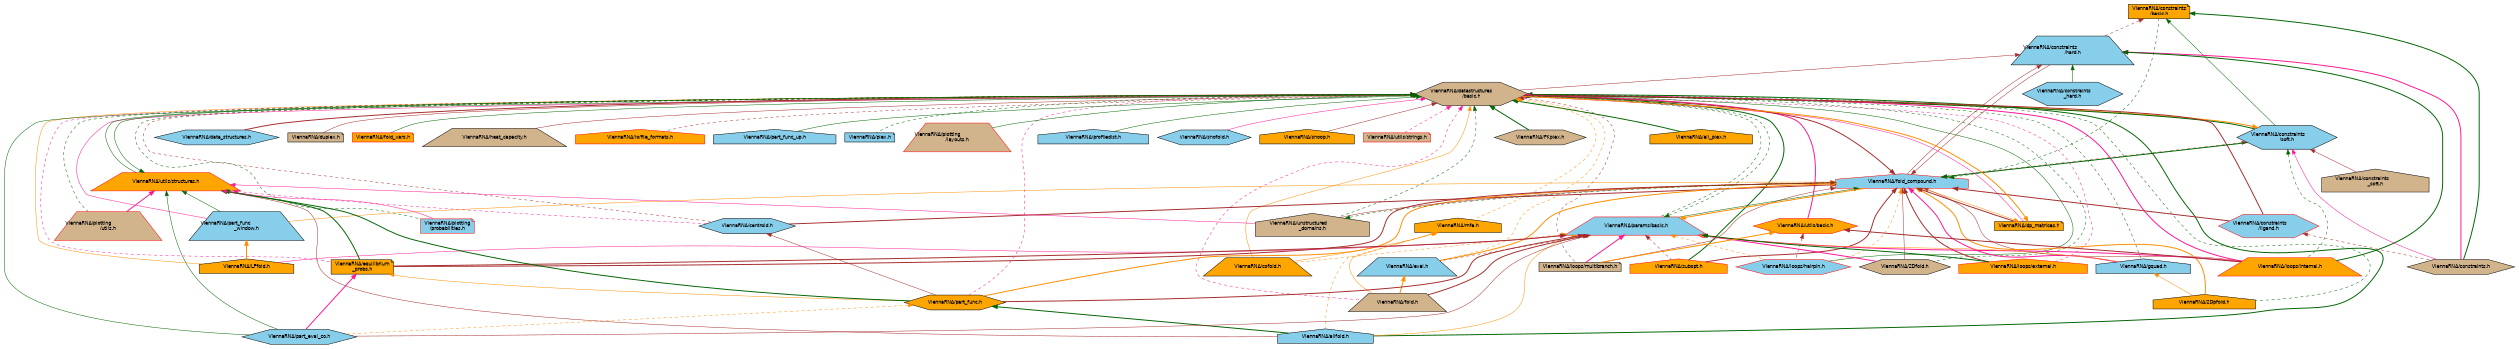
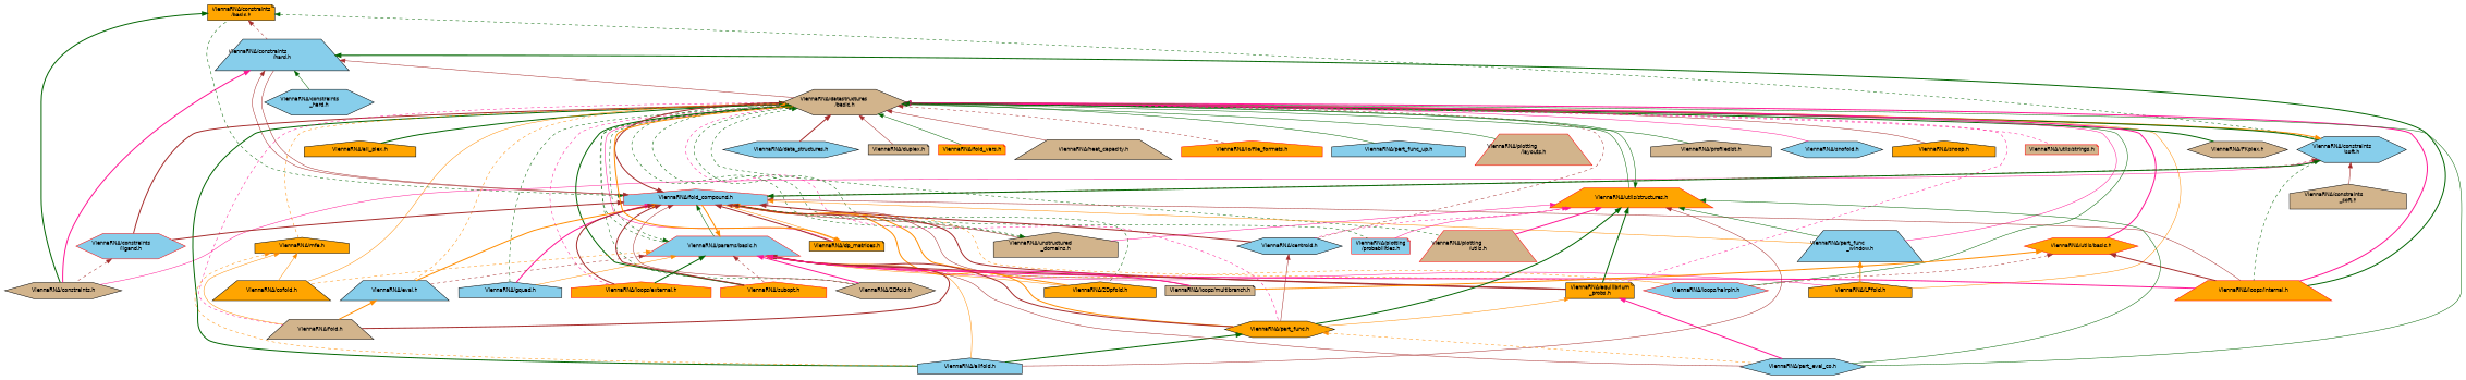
  digraph {
    node [color=black fillcolor=skyblue fontname=Helvetica fontsize=10 shape=house style=filled]
    edge [color=darkgreen dir=back fontname=Helvetica fontsize=10 labelfontname=Helvetica labelfontsize=10 style=bold]
    n1 [fillcolor=orange fontcolor=black height=0.2 label="ViennaRNA/constraints\l/basic.h" shape=note width=0.4]
    n2 [fillcolor=tan height=0.2 label="ViennaRNA/constraints.h" shape=hexagon width=0.4]
    n3 [height=0.2 label="ViennaRNA/constraints\l/hard.h" shape=trapezium width=0.4]
    n4 [height=0.2 label="ViennaRNA/constraints\l/soft.h" shape=hexagon width=0.4]
    n5 [height=0.2 label="ViennaRNA/constraints\l_hard.h" shape=hexagon width=0.4]
    n6 [fillcolor=tan height=0.2 label="ViennaRNA/datastructures\l/basic.h" shape=hexagon width=0.4]
    n7 [color=red height=0.2 label="ViennaRNA/fold_compound.h" width=0.4]
    n8 [color=red fillcolor=orange height=0.2 label="ViennaRNA/loops/internal.h" shape=trapezium width=0.4]
    n9 [fillcolor=tan height=0.2 label="ViennaRNA/constraints\l_soft.h" width=0.4]
    n10 [fillcolor=tan height=0.2 label="ViennaRNA/2Dfold.h" shape=hexagon width=0.4]
    n11 [fillcolor=orange height=0.2 label="ViennaRNA/2Dpfold.h" width=0.4]
    n12 [fillcolor=orange height=0.2 label="ViennaRNA/LPfold.h" width=0.4]
    n13 [fillcolor=tan height=0.2 label="ViennaRNA/PKplex.h" shape=hexagon width=0.4]
    n14 [fillcolor=orange height=0.2 label="ViennaRNA/ali_plex.h" width=0.4]
    n15 [height=0.2 label="ViennaRNA/alifold.h" width=0.4]
    n16 [height=0.2 label="ViennaRNA/centroid.h" shape=hexagon width=0.4]
    n17 [fillcolor=orange height=0.2 label="ViennaRNA/part_func.h" shape=hexagon width=0.4]
    n18 [height=0.2 label="ViennaRNA/part_eval_co.h" shape=hexagon width=0.4]
    n19 [fillcolor=orange height=0.2 label="ViennaRNA/cofold.h" shape=trapezium width=0.4]
    n20 [color=red height=0.2 label="ViennaRNA/constraints\l/ligand.h" shape=hexagon width=0.4]
    n21 [fillcolor=orange height=0.2 label="ViennaRNA/dp_matrices.h" shape=note width=0.4]
    n22 [fillcolor=orange height=0.2 label="ViennaRNA/equilibrium\l_probs.h" shape=note width=0.4]
    n23 [height=0.2 label="ViennaRNA/eval.h" shape=trapezium width=0.4]
    n24 [fillcolor=tan height=0.2 label="ViennaRNA/fold.h" shape=trapezium width=0.4]
    n25 [height=0.2 label="ViennaRNA/gquad.h" width=0.4]
    n26 [color=red fillcolor=orange height=0.2 label="ViennaRNA/loops/external.h" width=0.4]
    n27 [color=red height=0.2 label="ViennaRNA/loops/hairpin.h" shape=hexagon width=0.4]
    n28 [fillcolor=tan height=0.2 label="ViennaRNA/loops/multibranch.h" shape=note width=0.4]
    n29 [fillcolor=orange height=0.2 label="ViennaRNA/mfe.h" width=0.4]
    n30 [color=red height=0.2 label="ViennaRNA/params/basic.h" shape=trapezium width=0.4]
    n31 [color=red fillcolor=orange height=0.2 label="ViennaRNA/subopt.h" width=0.4]
    n32 [height=0.2 label="ViennaRNA/part_func\l_window.h" shape=trapezium width=0.4]
    n33 [fillcolor=tan height=0.2 label="ViennaRNA/unstructured\l_domains.h" width=0.4]
    n34 [height=0.2 label="ViennaRNA/data_structures.h" shape=hexagon width=0.4]
    n35 [fillcolor=tan height=0.2 label="ViennaRNA/duplex.h" shape=note width=0.4]
    n36 [color=red fillcolor=orange height=0.2 label="ViennaRNA/fold_vars.h" shape=note width=0.4]
    n37 [fillcolor=tan height=0.2 label="ViennaRNA/heat_capacity.h" shape=trapezium width=0.4]
    n38 [color=red fillcolor=orange height=0.2 label="ViennaRNA/io/file_formats.h" width=0.4]
    n39 [height=0.2 label="ViennaRNA/part_func_up.h" width=0.4]
-   n40 [height=0.2 label="ViennaRNA/plex.h" shape=note width=0.4]
    n41 [color=red fillcolor=tan height=0.2 label="ViennaRNA/plotting\l/layouts.h" shape=trapezium width=0.4]
    n42 [color=red height=0.2 label="ViennaRNA/plotting\l/probabilities.h" shape=note width=0.4]
    n43 [color=red fillcolor=tan height=0.2 label="ViennaRNA/plotting\l/utils.h" shape=trapezium width=0.4]
-   n44 [height=0.2 label="ViennaRNA/profiledist.h" width=0.4]
+   n44 [fillcolor=tan height=0.2 label="ViennaRNA/profiledist.h" width=0.4]
    n45 [height=0.2 label="ViennaRNA/snofold.h" shape=hexagon width=0.4]
    n46 [fillcolor=orange height=0.2 label="ViennaRNA/snoop.h" width=0.4]
    n47 [color=red fillcolor=orange height=0.2 label="ViennaRNA/utils/basic.h" shape=hexagon width=0.4]
    n48 [color=red fillcolor=tan height=0.2 label="ViennaRNA/utils/strings.h" shape=note width=0.4]
    n49 [color=red fillcolor=orange height=0.2 label="ViennaRNA/utils/structures.h" shape=trapezium width=0.4]
    n1 -> n2
    n1 -> n3 [color=brown style=dashed]
-   n1 -> n4 [style=solid]
+   n1 -> n4 [style=dashed]
    n3 -> n2 [color=deeppink]
    n3 -> n5 [style=solid]
    n3 -> n6 [color=brown style=solid]
    n3 -> n7 [color=brown style=solid]
    n3 -> n8
    n4 -> n2 [color=deeppink style=solid]
    n4 -> n6 [color=darkorange]
    n4 -> n7 [color=brown style=dashed]
    n4 -> n8 [style=dashed]
    n4 -> n9 [color=brown style=solid]
    n6 -> n4
    n6 -> n8 [color=deeppink]
    n6 -> n10 [style=dashed]
    n6 -> n11 [style=dashed]
    n6 -> n12 [color=darkorange style=solid]
    n6 -> n13
    n6 -> n14
    n6 -> n15
    n6 -> n16 [color=brown style=dashed]
    n6 -> n17 [color=deeppink style=dashed]
    n6 -> n18 [style=solid]
    n6 -> n19 [color=darkorange style=solid]
    n6 -> n20 [color=brown]
    n6 -> n21 [color=deeppink style=solid]
    n6 -> n22 [color=deeppink style=dashed]
    n6 -> n23 [color=darkorange style=dashed]
    n6 -> n24 [color=deeppink style=dashed]
    n6 -> n25 [style=dashed]
    n6 -> n26 [color=deeppink style=dashed]
    n6 -> n27 [style=solid]
-   n6 -> n28 [color=brown style=dashed]
    n6 -> n29 [color=darkorange style=dashed]
    n6 -> n30 [style=dashed]
    n6 -> n31
    n6 -> n32 [color=deeppink style=solid]
    n6 -> n33 [style=dashed]
    n6 -> n34 [color=brown]
    n6 -> n35 [color=brown style=solid]
    n6 -> n36 [style=solid]
    n6 -> n37 [color=brown style=solid]
    n6 -> n38 [color=brown style=dashed]
    n6 -> n39 [style=solid]
-   n6 -> n40 [style=dashed]
    n6 -> n41 [style=solid]
    n6 -> n42 [style=dashed]
    n6 -> n43 [style=dashed]
    n6 -> n44 [style=solid]
    n6 -> n45 [color=deeppink style=solid]
    n6 -> n46 [color=brown style=solid]
    n6 -> n47 [color=deeppink]
    n6 -> n48 [color=deeppink style=dashed]
    n6 -> n49 [style=solid]
    n7 -> n1 [style=dashed]
    n7 -> n3 [color=brown style=solid]
    n7 -> n4
    n7 -> n6 [color=brown]
    n7 -> n8 [color=brown style=solid]
    n7 -> n10 [color=brown style=solid]
    n7 -> n11 [color=darkorange]
    n7 -> n16 [color=brown]
    n7 -> n17 [color=darkorange]
    n7 -> n20 [color=brown]
    n7 -> n21 [color=brown]
    n7 -> n22 [color=brown]
    n7 -> n23 [color=darkorange]
    n7 -> n25 [color=deeppink]
    n7 -> n26 [color=brown]
    n7 -> n27 [color=darkorange style=dashed]
    n7 -> n28 [color=brown style=solid]
    n7 -> n30 [style=solid]
    n7 -> n31 [color=brown]
    n7 -> n32 [color=darkorange style=solid]
    n7 -> n33 [color=brown style=solid]
    n16 -> n17 [color=brown style=solid]
    n17 -> n15
    n17 -> n18 [color=darkorange style=dashed]
    n20 -> n2 [color=brown style=dashed]
    n21 -> n6 [color=darkorange]
    n21 -> n7 [color=darkorange style=solid]
    n22 -> n17 [color=darkorange style=solid]
    n22 -> n18 [color=deeppink]
    n23 -> n24 [color=darkorange]
    n29 -> n15 [color=darkorange style=dashed]
    n29 -> n19 [color=darkorange style=solid]
    n29 -> n24 [color=darkorange style=solid]
    n30 -> n6 [style=dashed]
    n30 -> n7 [color=darkorange]
    n30 -> n8 [color=deeppink]
    n30 -> n10 [color=deeppink]
-   n25 -> n11 [color=darkorange style=solid]
+   n30 -> n11 [color=darkorange style=solid]
    n30 -> n12 [color=deeppink style=solid]
    n30 -> n15 [color=darkorange style=solid]
    n30 -> n17 [color=brown]
    n30 -> n18 [color=brown style=solid]
    n30 -> n19 [color=darkorange style=dashed]
    n30 -> n22 [color=brown]
    n30 -> n23 [color=brown style=dashed]
    n30 -> n24 [color=brown]
    n30 -> n25 [color=darkorange style=solid]
    n30 -> n26
    n30 -> n27 [color=darkorange style=dashed]
    n30 -> n28 [color=deeppink]
    n30 -> n31 [color=brown style=dashed]
    n32 -> n12 [color=darkorange]
    n33 -> n7 [style=dashed]
    n47 -> n8 [color=brown]
    n47 -> n27 [color=brown style=dashed]
    n47 -> n28 [color=darkorange]
    n49 -> n6 [style=solid]
    n49 -> n15 [color=brown style=solid]
    n49 -> n16 [color=deeppink style=dashed]
    n49 -> n17
    n49 -> n18 [style=solid]
    n49 -> n22
    n49 -> n32 [style=solid]
    n49 -> n33 [color=deeppink style=solid]
    n49 -> n42 [color=deeppink style=solid]
    n49 -> n43 [color=deeppink]
  }
